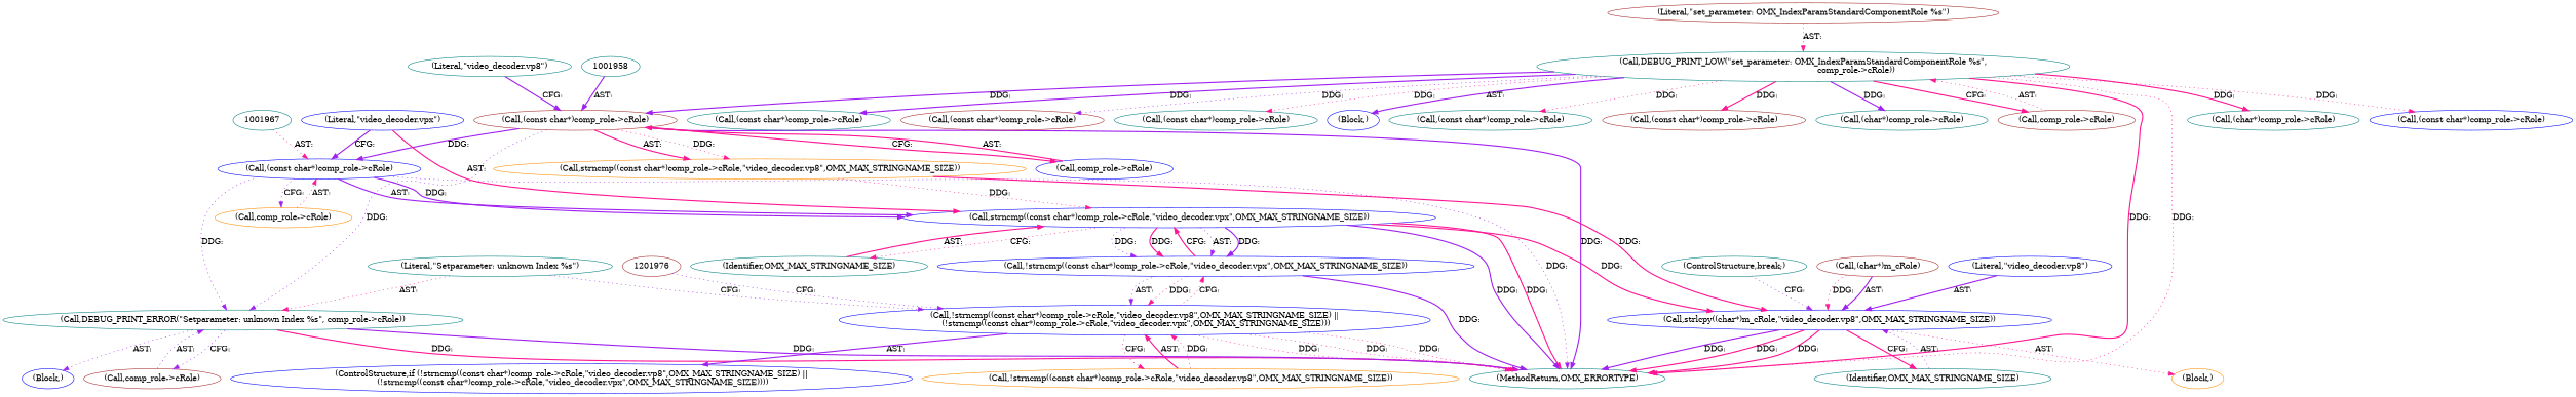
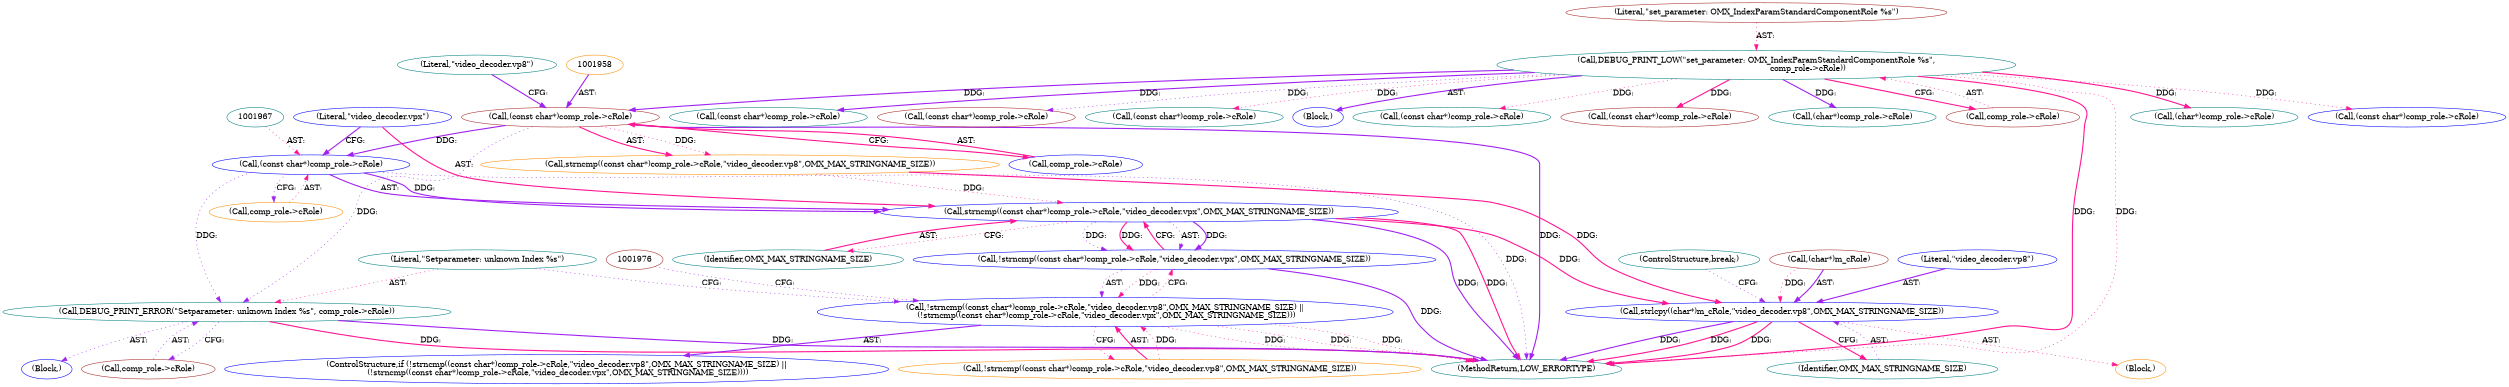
  digraph {
    node [color=teal]
    edge [color=deeppink style=bold]
    n1 [color=blue label="(Call,(const char*)comp_role->cRole)"]
    n2 [color=blue label="(Call,strncmp((const char*)comp_role->cRole,\"video_decoder.vpx\",OMX_MAX_STRINGNAME_SIZE))"]
    n3 [label="(Call,DEBUG_PRINT_ERROR(\"Setparameter: unknown Index %s\", comp_role->cRole))"]
-   n4 [label="(MethodReturn,OMX_ERRORTYPE)"]
+   n4 [label="(MethodReturn,LOW_ERRORTYPE)"]
    n5 [color=darkorange label="(Call,comp_role->cRole)"]
    n6 [color=blue label="(Call,!strncmp((const char*)comp_role->cRole,\"video_decoder.vpx\",OMX_MAX_STRINGNAME_SIZE))"]
    n7 [color=blue label="(Call,strlcpy((char*)m_cRole,\"video_decoder.vp8\",OMX_MAX_STRINGNAME_SIZE))"]
    n8 [label="(Identifier,OMX_MAX_STRINGNAME_SIZE)"]
    n9 [color=blue label="(Block,)"]
    n10 [color=brown label="(Call,comp_role->cRole)"]
    n11 [color=brown label="(Call,(const char*)comp_role->cRole)"]
    n12 [color=blue label="(Call,comp_role->cRole)"]
    n13 [color=darkorange label="(Call,strncmp((const char*)comp_role->cRole,\"video_decoder.vp8\",OMX_MAX_STRINGNAME_SIZE))"]
    n14 [label="(Call,DEBUG_PRINT_LOW(\"set_parameter: OMX_IndexParamStandardComponentRole %s\",\n                                          comp_role->cRole))"]
    n15 [label="(Call,(char*)comp_role->cRole)"]
    n16 [color=blue label="(Call,(const char*)comp_role->cRole)"]
    n17 [label="(Call,(const char*)comp_role->cRole)"]
    n18 [color=brown label="(Call,(const char*)comp_role->cRole)"]
    n19 [label="(Call,(const char*)comp_role->cRole)"]
    n20 [color=blue label="(Block,)"]
    n21 [label="(Call,(const char*)comp_role->cRole)"]
    n22 [color=brown label="(Call,(const char*)comp_role->cRole)"]
    n23 [label="(Call,(char*)comp_role->cRole)"]
    n24 [color=brown label="(Call,comp_role->cRole)"]
    n25 [color=blue label="(Call,!strncmp((const char*)comp_role->cRole,\"video_decoder.vp8\",OMX_MAX_STRINGNAME_SIZE) ||\n (!strncmp((const char*)comp_role->cRole,\"video_decoder.vpx\",OMX_MAX_STRINGNAME_SIZE)))"]
    n26 [label="(Identifier,OMX_MAX_STRINGNAME_SIZE)"]
    n27 [color=darkorange label="(Block,)"]
    n28 [color=darkorange label="(Call,!strncmp((const char*)comp_role->cRole,\"video_decoder.vp8\",OMX_MAX_STRINGNAME_SIZE))"]
    n29 [color=blue label="(ControlStructure,if (!strncmp((const char*)comp_role->cRole,\"video_decoder.vp8\",OMX_MAX_STRINGNAME_SIZE) ||\n (!strncmp((const char*)comp_role->cRole,\"video_decoder.vpx\",OMX_MAX_STRINGNAME_SIZE))))"]
    n30 [label="(Literal,\"video_decoder.vp8\")"]
    n31 [color=blue label="(Literal,\"video_decoder.vpx\")"]
    n32 [color=brown label="(Literal,\"set_parameter: OMX_IndexParamStandardComponentRole %s\")"]
    n33 [label="(Literal,\"Setparameter: unknown Index %s\")"]
    n34 [color=blue label="(Literal,\"video_decoder.vp8\")"]
    n35 [label="(ControlStructure,break;)"]
    n36 [color=brown label="(Call,(char*)m_cRole)"]
    1001967
-   1001958
-   1001976 [color=brown label=1201976]
+   1001958 [color=darkorange]
+   1001976 [color=brown]
    n1 -> n2 [color=purple label="AST: "]
    n1 -> n2 [color=purple label="DDG: "]
    n1 -> n3 [color=purple label="DDG: " style=dotted]
    n1 -> n4 [color=purple label="DDG: " style=dotted]
    n1 -> n5 [color=purple label="CFG: " style=dotted]
    n2 -> n4 [label="DDG: "]
    n2 -> n4 [color=purple label="DDG: "]
    n2 -> n6 [color=purple label="AST: " style=dotted]
    n2 -> n6 [color=purple label="DDG: "]
    n2 -> n6 [color=purple label="DDG: " style=dotted]
    n2 -> n6 [label="DDG: "]
    n2 -> n7 [label="DDG: "]
    n2 -> n8 [label="CFG: " style=dotted]
    n3 -> n4 [label="DDG: "]
    n3 -> n4 [color=purple label="DDG: "]
    n3 -> n9 [color=purple label="AST: " style=dotted]
    n3 -> n10 [color=purple label="CFG: " style=dotted]
    n5 -> n1 [label="AST: " style=dotted]
    n6 -> n2 [label="CFG: "]
    n6 -> n4 [color=purple label="DDG: "]
    n6 -> n25 [color=purple label="AST: " style=dotted]
    n6 -> n25 [label="DDG: " style=dotted]
    n7 -> n4 [color=purple label="DDG: "]
    n7 -> n4 [label="DDG: "]
    n7 -> n4 [label="DDG: "]
    n7 -> n26 [label="CFG: "]
    n7 -> n27 [label="AST: " style=dotted]
    n8 -> n2 [label="AST: "]
    n10 -> n3 [color=purple label="AST: " style=dotted]
    n11 -> n1 [color=purple label="DDG: "]
    n11 -> n3 [color=purple label="DDG: " style=dotted]
    n11 -> n4 [color=purple label="DDG: "]
    n11 -> n12 [label="CFG: "]
    n11 -> n13 [label="AST: "]
    n11 -> n13 [label="DDG: " style=dotted]
    n12 -> n11 [label="AST: "]
    n13 -> n2 [label="DDG: " style=dotted]
    n13 -> n7 [label="DDG: "]
    n14 -> n4 [label="DDG: "]
    n14 -> n4 [label="DDG: " style=dotted]
    n14 -> n11 [color=purple label="DDG: "]
    n14 -> n15 [label="DDG: "]
    n14 -> n16 [label="DDG: " style=dotted]
    n14 -> n17 [color=purple label="DDG: "]
    n14 -> n18 [color=purple label="DDG: " style=dotted]
    n14 -> n19 [label="DDG: " style=dotted]
    n14 -> n20 [color=purple label="AST: "]
    n14 -> n21 [label="DDG: " style=dotted]
    n14 -> n22 [label="DDG: "]
    n14 -> n23 [color=purple label="DDG: "]
    n14 -> n24 [label="CFG: "]
    n24 -> n14 [label="AST: " style=dotted]
    n25 -> n4 [label="DDG: " style=dotted]
    n25 -> n4 [label="DDG: " style=dotted]
    n25 -> n4 [label="DDG: " style=dotted]
    n25 -> n6 [label="CFG: " style=dotted]
    n25 -> n28 [label="CFG: " style=dotted]
    n25 -> n29 [color=purple label="AST: "]
    n26 -> n7 [color=purple label="AST: " style=dotted]
    n28 -> n25 [label="AST: "]
    n28 -> n25 [label="DDG: " style=dotted]
    n30 -> n11 [color=purple label="CFG: "]
    n31 -> n1 [color=purple label="CFG: "]
    n31 -> n2 [label="AST: "]
    n32 -> n14 [label="AST: " style=dotted]
    n33 -> n3 [label="AST: " style=dotted]
    n33 -> n25 [color=purple label="CFG: " style=dotted]
    n34 -> n7 [color=purple label="AST: "]
    n35 -> n7 [color=purple label="CFG: " style=dotted]
    n36 -> n7 [color=purple label="AST: "]
    n36 -> n7 [label="DDG: " style=dotted]
    1001967 -> n1 [label="AST: " style=dotted]
    1001958 -> n11 [color=purple label="AST: "]
    1001976 -> n25 [color=purple label="CFG: " style=dotted]
  }
